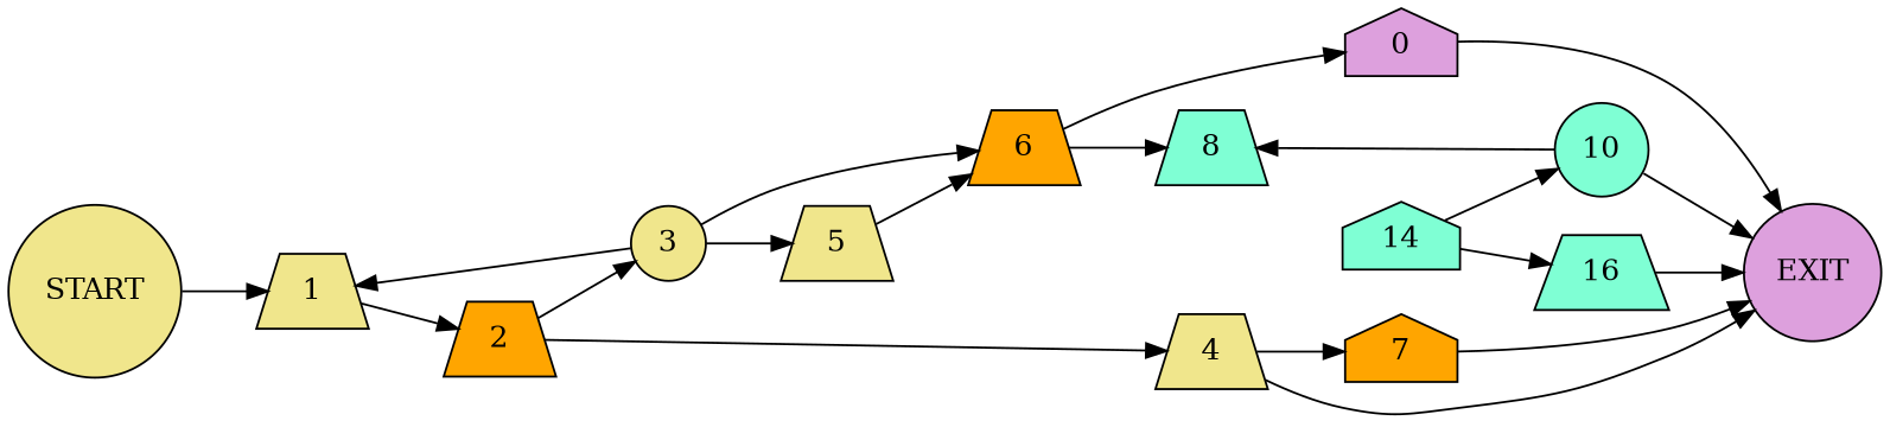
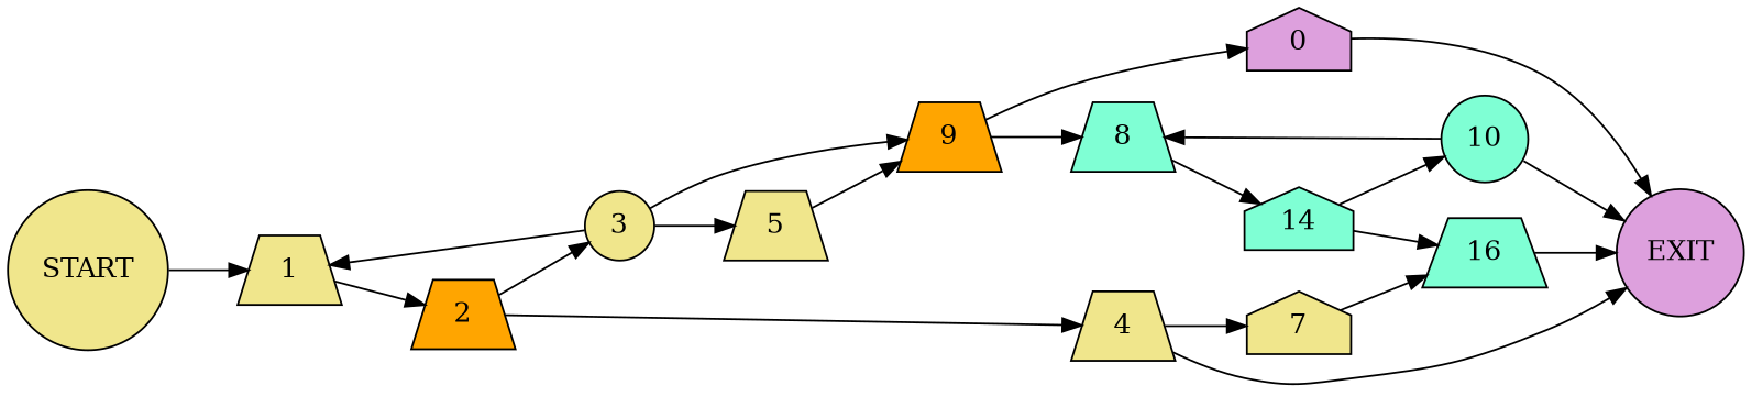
  digraph {
    rankdir=LR
    node [fillcolor=khaki shape=trapezium style=filled]
    n1 [label=START shape=circle]
    1
    2 [fillcolor=orange]
    n4 [fillcolor=plum label=EXIT shape=circle]
    3 [shape=circle]
    4
    5
-   6 [fillcolor=orange]
-   7 [fillcolor=orange shape=house]
+   6 [fillcolor=orange label=9]
+   7 [shape=house]
    8 [fillcolor=aquamarine]
    n11 [fillcolor=plum label=0 shape=house]
    n12 [fillcolor=aquamarine label=14 shape=house]
    10 [fillcolor=aquamarine shape=circle]
    n14 [fillcolor=aquamarine label=16]
    n1 -> 1
    1 -> 2
    2 -> 3
    2 -> 4
    3 -> 1
    3 -> 5
    3 -> 6
    4 -> n4
    4 -> 7
    5 -> 6
    6 -> 8
    6 -> n11
-   7 -> n4
+   7 -> n14
+   8 -> n12
    n11 -> n4
    n12 -> 10
    n12 -> n14
    10 -> n4
    10 -> 8
    n14 -> n4
  }
